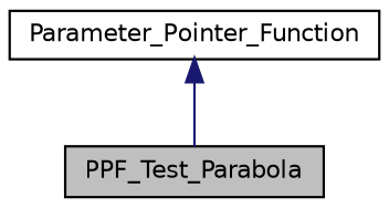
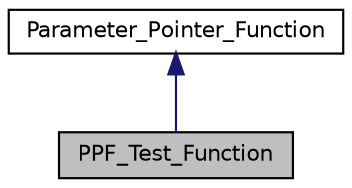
  digraph {
    node [color=black fontname=Helvetica fontsize=10 shape=record style=filled]
-   n1 [fillcolor=grey75 fontcolor=black height=0.2 label=PPF_Test_Parabola width=0.4]
+   n1 [fillcolor=grey75 fontcolor=black height=0.2 label=PPF_Test_Function width=0.4]
    n2 [fillcolor=white height=0.2 label=Parameter_Pointer_Function width=0.4]
    n2 -> n1 [color=midnightblue dir=back fontname=Helvetica fontsize=10 labelfontname=Helvetica labelfontsize=10 style=solid]
  }
